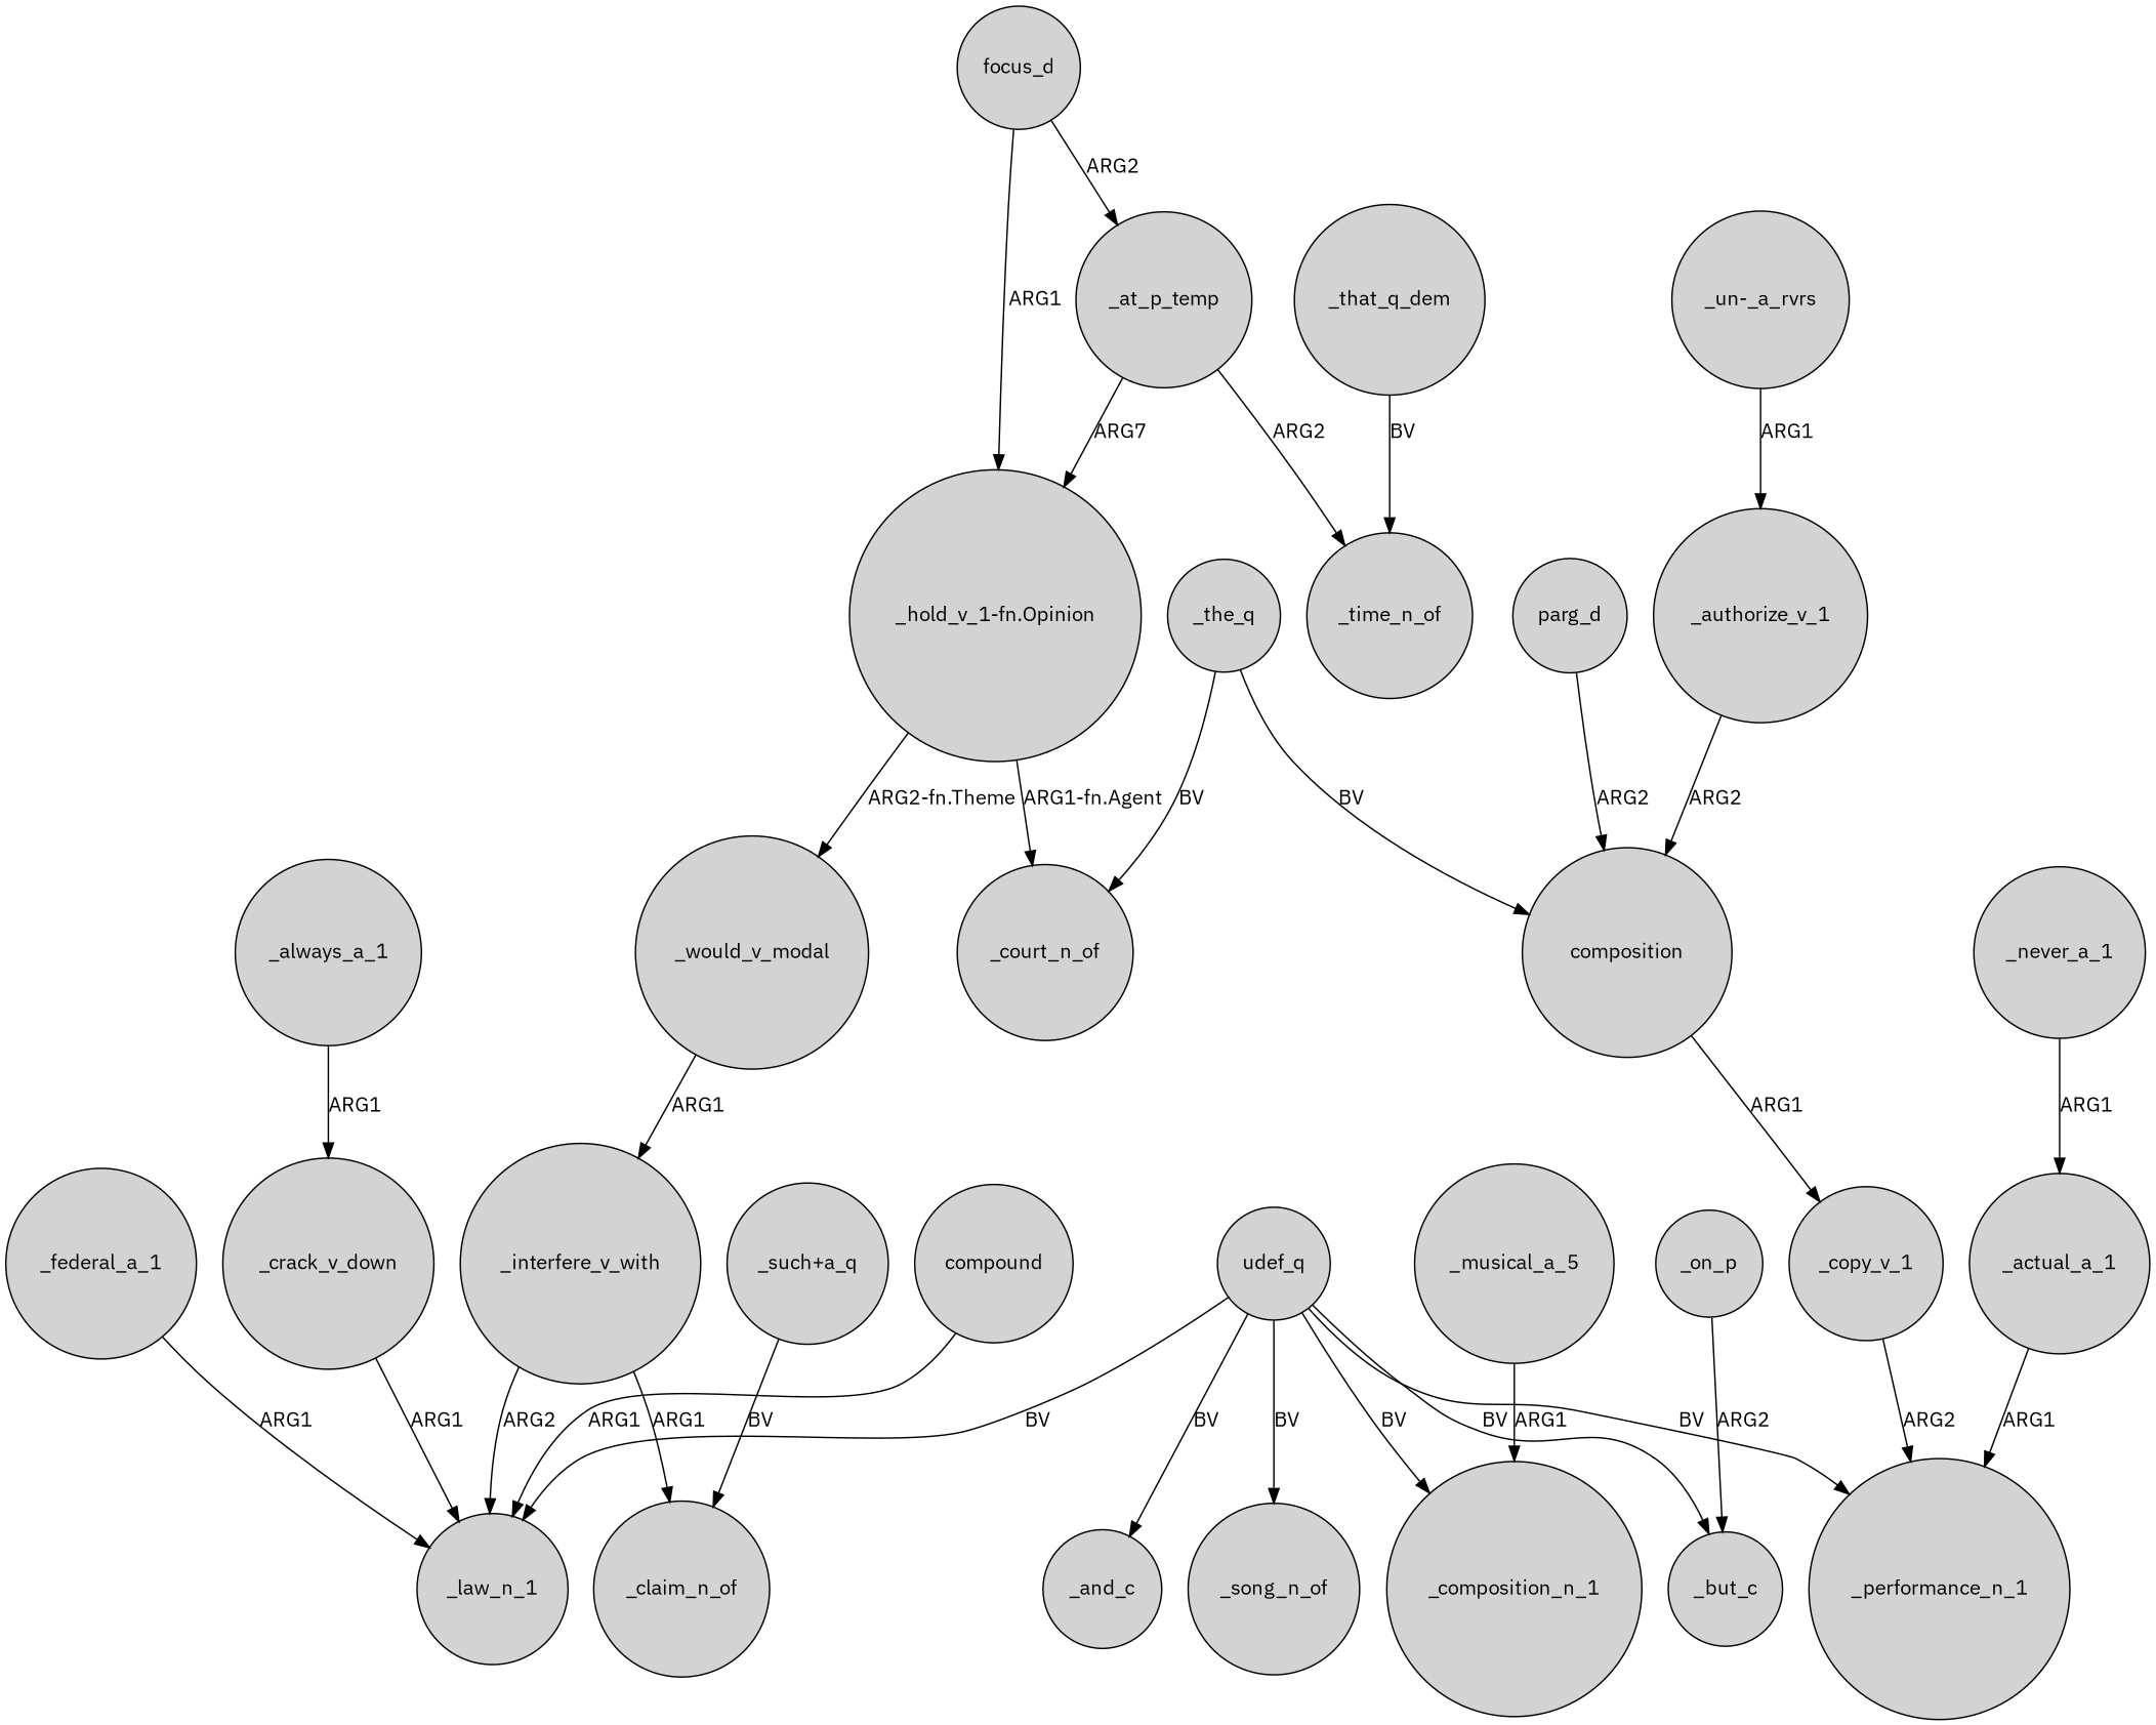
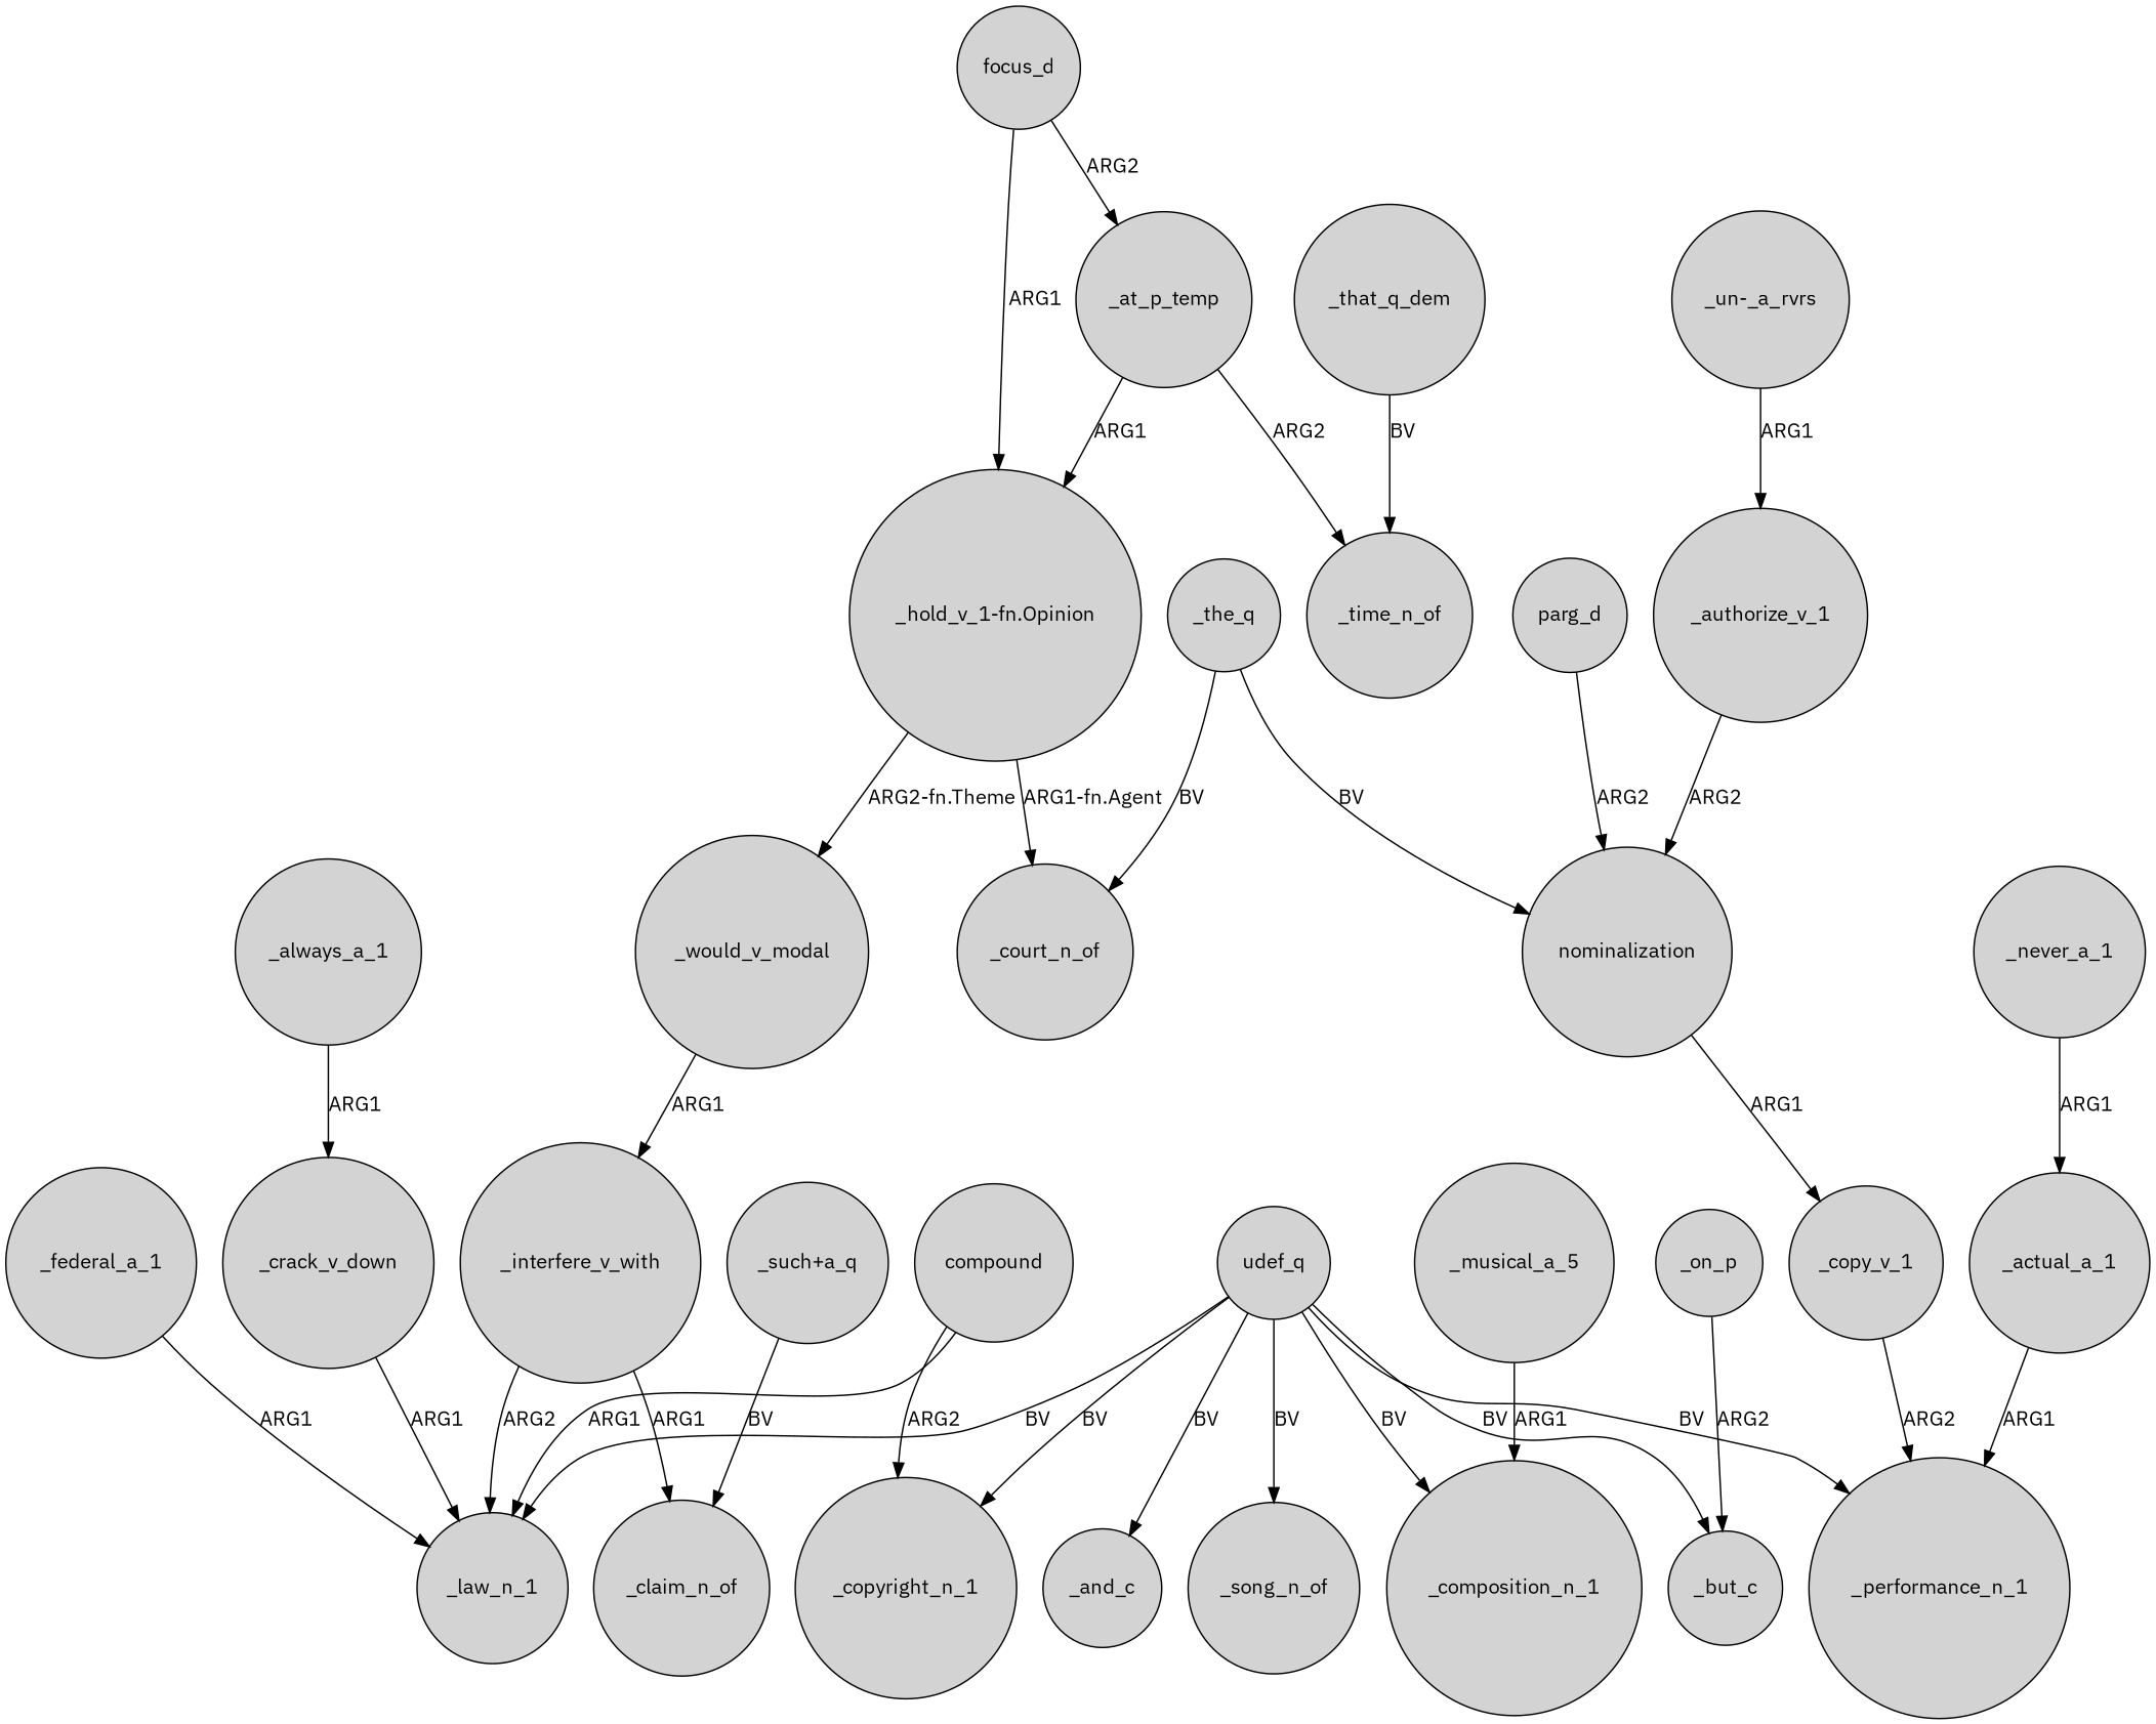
  digraph {
    fontname="IBM Plex Sans"
    node [fontname="IBM Plex Sans" shape=circle style=filled]
    edge [fontname="IBM Plex Sans"]
    _crack_v_down
    _law_n_1
    focus_d
    _at_p_temp
    "_hold_v_1-fn.Opinion"
    _time_n_of
    _court_n_of
    _would_v_modal
    "_such+a_q"
    _claim_n_of
    _that_q_dem
-   nominalization [label=composition]
+   nominalization
    _copy_v_1
    _performance_n_1
    _interfere_v_with
    _the_q
    udef_q
    _and_c
    _composition_n_1
    _but_c
+   _copyright_n_1
    _song_n_of
    _never_a_1
    _actual_a_1
    _authorize_v_1
    parg_d
    _always_a_1
    n28 [label=_musical_a_5]
    _on_p
    "_un-_a_rvrs"
    _federal_a_1
    compound
    _crack_v_down -> _law_n_1 [label=ARG1]
    focus_d -> _at_p_temp [label=ARG2]
    focus_d -> "_hold_v_1-fn.Opinion" [label=ARG1]
-   _at_p_temp -> "_hold_v_1-fn.Opinion" [label=ARG7]
+   _at_p_temp -> "_hold_v_1-fn.Opinion" [label=ARG1]
    _at_p_temp -> _time_n_of [label=ARG2]
    "_hold_v_1-fn.Opinion" -> _court_n_of [label="ARG1-fn.Agent"]
    "_hold_v_1-fn.Opinion" -> _would_v_modal [label="ARG2-fn.Theme"]
    _would_v_modal -> _interfere_v_with [label=ARG1]
    "_such+a_q" -> _claim_n_of [label=BV]
    _that_q_dem -> _time_n_of [label=BV]
    nominalization -> _copy_v_1 [label=ARG1]
    _copy_v_1 -> _performance_n_1 [label=ARG2]
    _interfere_v_with -> _law_n_1 [label=ARG2]
    _interfere_v_with -> _claim_n_of [label=ARG1]
    _the_q -> _court_n_of [label=BV]
    _the_q -> nominalization [label=BV]
    udef_q -> _law_n_1 [label=BV]
    udef_q -> _performance_n_1 [label=BV]
    udef_q -> _and_c [label=BV]
    udef_q -> _composition_n_1 [label=BV]
    udef_q -> _but_c [label=BV]
+   udef_q -> _copyright_n_1 [label=BV]
    udef_q -> _song_n_of [label=BV]
    _never_a_1 -> _actual_a_1 [label=ARG1]
    _actual_a_1 -> _performance_n_1 [label=ARG1]
    _authorize_v_1 -> nominalization [label=ARG2]
    parg_d -> nominalization [label=ARG2]
    _always_a_1 -> _crack_v_down [label=ARG1]
    n28 -> _composition_n_1 [label=ARG1]
    _on_p -> _but_c [label=ARG2]
    "_un-_a_rvrs" -> _authorize_v_1 [label=ARG1]
    _federal_a_1 -> _law_n_1 [label=ARG1]
    compound -> _law_n_1 [label=ARG1]
+   compound -> _copyright_n_1 [label=ARG2]
  }
